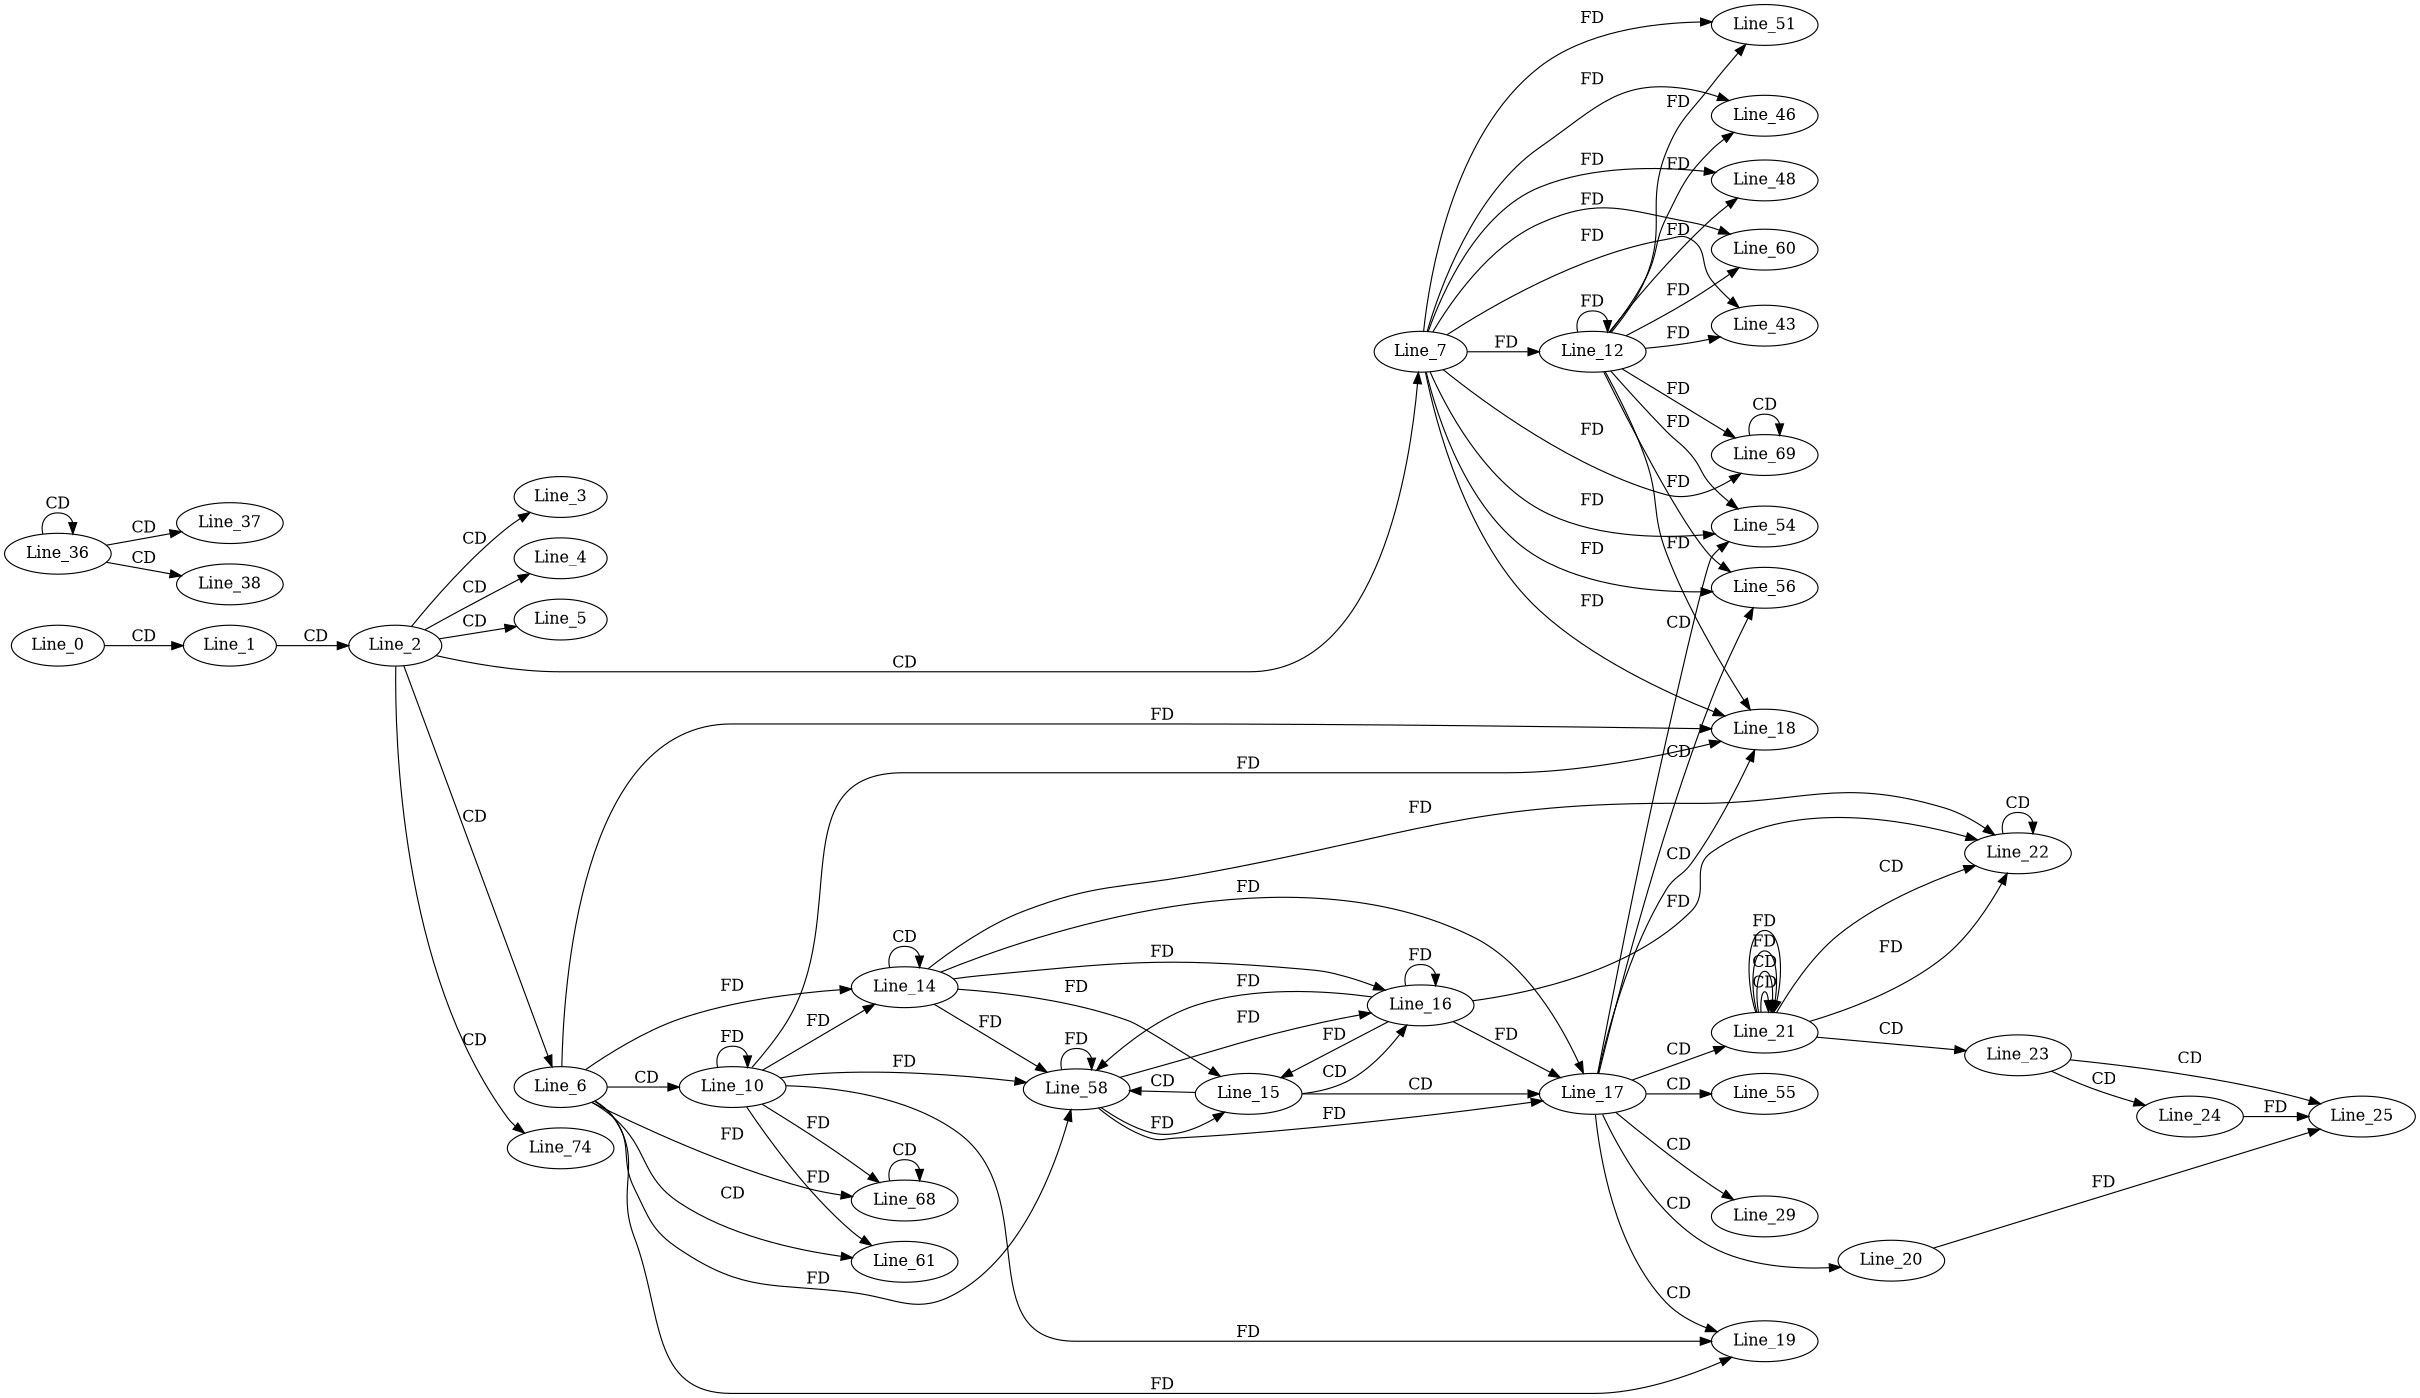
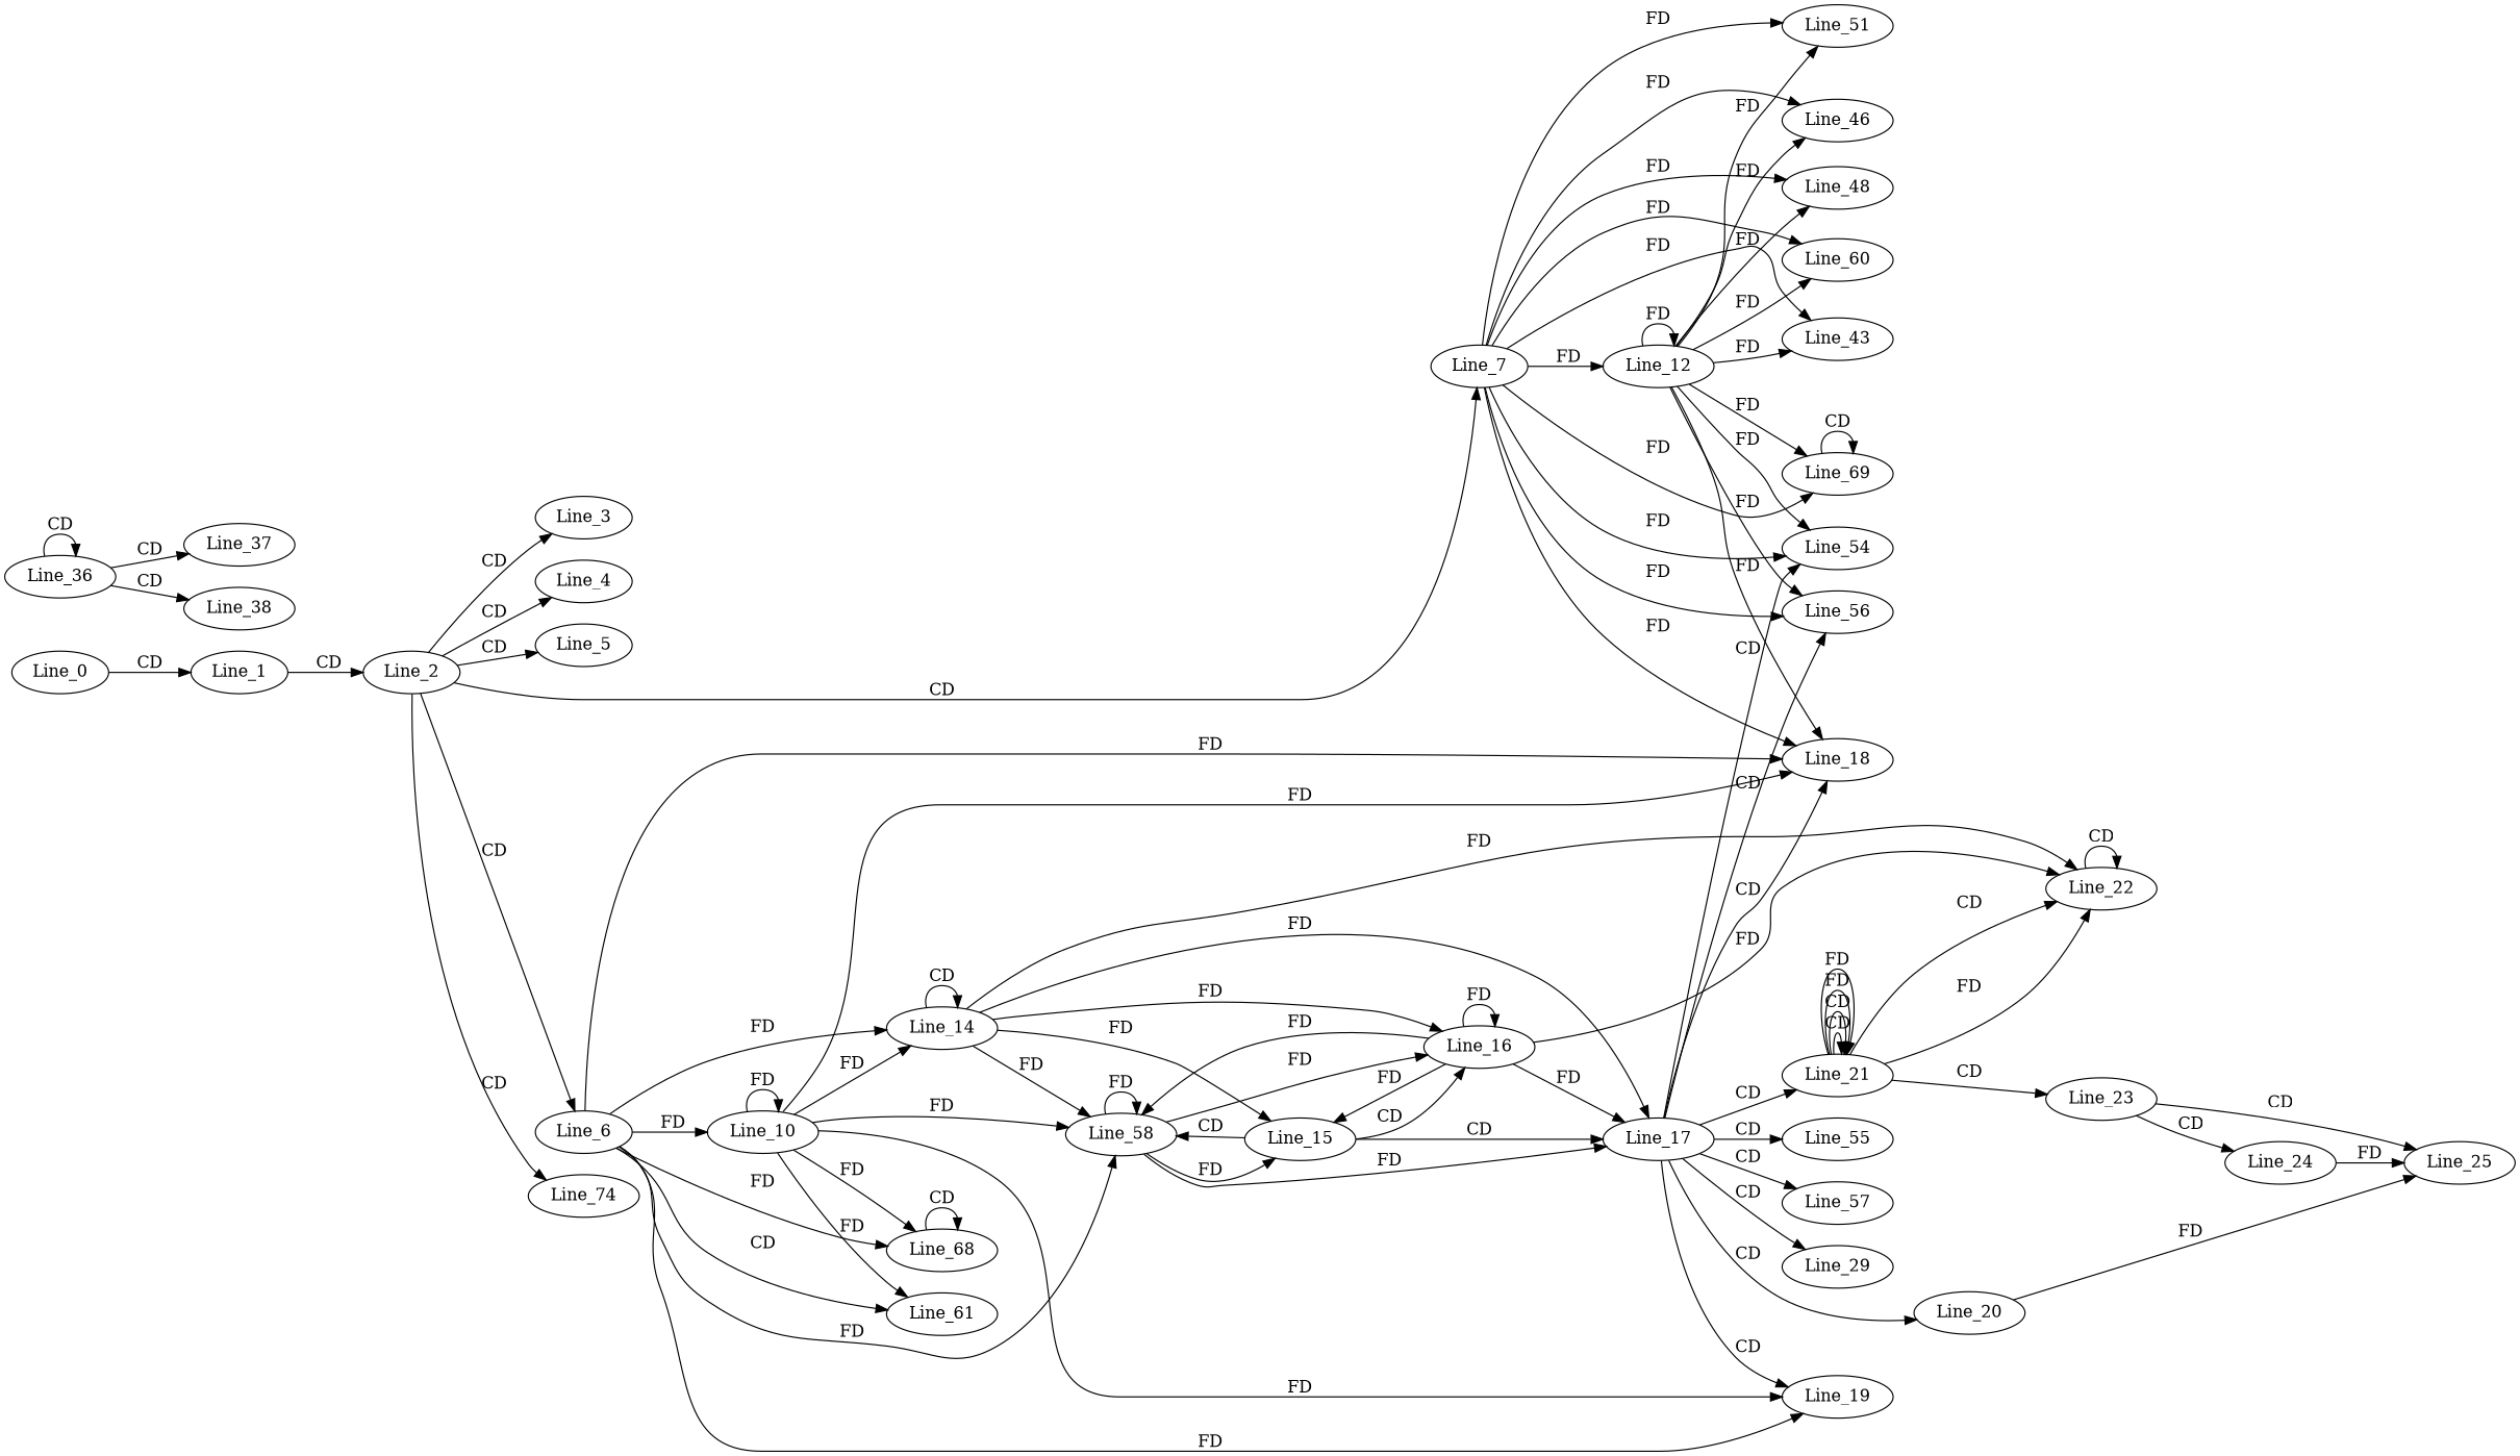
  digraph {
    rankdir=LR
    Line_0
    Line_1
    Line_2
    Line_3
    Line_4
    Line_5
    Line_6
    Line_7
    Line_74
    Line_10
    Line_14
    Line_18
    Line_19
    Line_58
    Line_61
    Line_68
    n17 [label=Line_12]
    Line_43
    Line_46
    Line_48
    Line_51
    Line_54
    Line_56
    Line_60
    Line_69
    Line_15
    Line_16
    Line_17
    Line_22
    Line_20
    Line_21
    Line_29
    Line_55
+   Line_57
    Line_25
    Line_23
    Line_24
    Line_36
    Line_37
    Line_38
    Line_0 -> Line_1 [label=CD]
    Line_1 -> Line_2 [label=CD]
    Line_2 -> Line_3 [label=CD]
    Line_2 -> Line_4 [label=CD]
    Line_2 -> Line_5 [label=CD]
    Line_2 -> Line_6 [label=CD]
    Line_2 -> Line_7 [label=CD]
    Line_2 -> Line_74 [label=CD]
-   Line_6 -> Line_10 [label=CD]
+   Line_6 -> Line_10 [label=FD]
    Line_6 -> Line_14 [label=FD]
    Line_6 -> Line_18 [label=FD]
    Line_6 -> Line_19 [label=FD]
    Line_6 -> Line_58 [label=FD]
    Line_6 -> Line_61 [label=CD]
    Line_6 -> Line_68 [label=FD]
    Line_7 -> Line_18 [label=FD]
    Line_7 -> n17 [label=FD]
    Line_7 -> Line_43 [label=FD]
    Line_7 -> Line_46 [label=FD]
    Line_7 -> Line_48 [label=FD]
    Line_7 -> Line_51 [label=FD]
    Line_7 -> Line_54 [label=FD]
    Line_7 -> Line_56 [label=FD]
    Line_7 -> Line_60 [label=FD]
    Line_7 -> Line_69 [label=FD]
    Line_10 -> Line_10 [label=FD]
    Line_10 -> Line_14 [label=FD]
    Line_10 -> Line_18 [label=FD]
    Line_10 -> Line_19 [label=FD]
    Line_10 -> Line_58 [label=FD]
    Line_10 -> Line_61 [label=FD]
    Line_10 -> Line_68 [label=FD]
    Line_14 -> Line_14 [label=CD]
    Line_14 -> Line_58 [label=FD]
    Line_14 -> Line_15 [label=FD]
    Line_14 -> Line_16 [label=FD]
    Line_14 -> Line_17 [label=FD]
    Line_14 -> Line_22 [label=FD]
    Line_58 -> Line_58 [label=FD]
    Line_58 -> Line_15 [label=FD]
    Line_58 -> Line_16 [label=FD]
    Line_58 -> Line_17 [label=FD]
    Line_68 -> Line_68 [label=CD]
    n17 -> Line_18 [label=FD]
    n17 -> n17 [label=FD]
    n17 -> Line_43 [label=FD]
    n17 -> Line_46 [label=FD]
    n17 -> Line_48 [label=FD]
    n17 -> Line_51 [label=FD]
    n17 -> Line_54 [label=FD]
    n17 -> Line_56 [label=FD]
    n17 -> Line_60 [label=FD]
    n17 -> Line_69 [label=FD]
    Line_69 -> Line_69 [label=CD]
    Line_15 -> Line_58 [label=CD]
    Line_15 -> Line_16 [label=CD]
    Line_15 -> Line_17 [label=CD]
    Line_16 -> Line_58 [label=FD]
    Line_16 -> Line_15 [label=FD]
    Line_16 -> Line_16 [label=FD]
    Line_16 -> Line_17 [label=FD]
    Line_16 -> Line_22 [label=FD]
    Line_17 -> Line_18 [label=CD]
    Line_17 -> Line_19 [label=CD]
    Line_17 -> Line_54 [label=CD]
    Line_17 -> Line_56 [label=CD]
    Line_17 -> Line_20 [label=CD]
    Line_17 -> Line_21 [label=CD]
    Line_17 -> Line_29 [label=CD]
    Line_17 -> Line_55 [label=CD]
+   Line_17 -> Line_57 [label=CD]
    Line_22 -> Line_22 [label=CD]
    Line_20 -> Line_25 [label=FD]
    Line_21 -> Line_22 [label=CD]
    Line_21 -> Line_22 [label=FD]
    Line_21 -> Line_21 [label=CD]
    Line_21 -> Line_21 [label=CD]
    Line_21 -> Line_21 [label=FD]
    Line_21 -> Line_21 [label=FD]
    Line_21 -> Line_23 [label=CD]
    Line_23 -> Line_25 [label=CD]
    Line_23 -> Line_24 [label=CD]
    Line_24 -> Line_25 [label=FD]
    Line_36 -> Line_36 [label=CD]
    Line_36 -> Line_37 [label=CD]
    Line_36 -> Line_38 [label=CD]
  }
